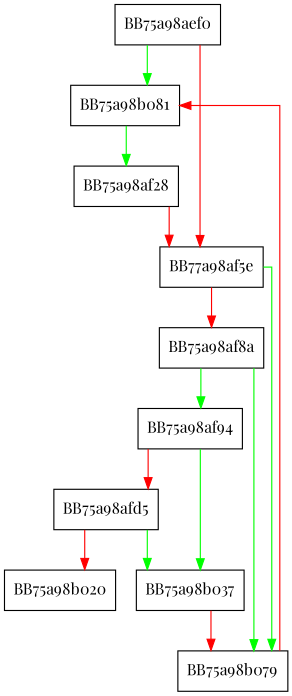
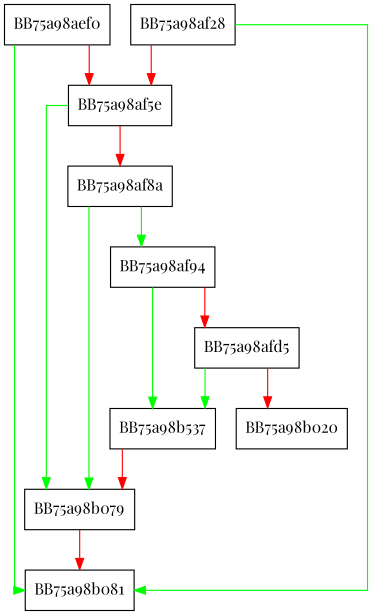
  digraph {
    fontname="Playfair Display"
    splines=ortho
    node [fontname="Playfair Display" shape=box]
    edge [color=green fontname="Playfair Display"]
    BB75a98aef0
    BB75a98b081
-   BB75a98af5e [label=BB77a98af5e]
+   BB75a98af5e
    BB75a98af28
    BB75a98b079
    BB75a98af8a
    BB75a98af94
-   BB75a98b037
+   BB75a98b037 [label=BB75a98b537]
    BB75a98afd5
    BB75a98b020
    BB75a98aef0 -> BB75a98b081
    BB75a98aef0 -> BB75a98af5e [color=red]
    BB75a98af5e -> BB75a98b079
    BB75a98af5e -> BB75a98af8a [color=red]
-   BB75a98b081 -> BB75a98af28
+   BB75a98af28 -> BB75a98b081
    BB75a98af28 -> BB75a98af5e [color=red]
    BB75a98b079 -> BB75a98b081 [color=red]
    BB75a98af8a -> BB75a98b079
    BB75a98af8a -> BB75a98af94
    BB75a98af94 -> BB75a98b037
    BB75a98af94 -> BB75a98afd5 [color=red]
    BB75a98b037 -> BB75a98b079 [color=red]
    BB75a98afd5 -> BB75a98b037
    BB75a98afd5 -> BB75a98b020 [color=red]
  }
